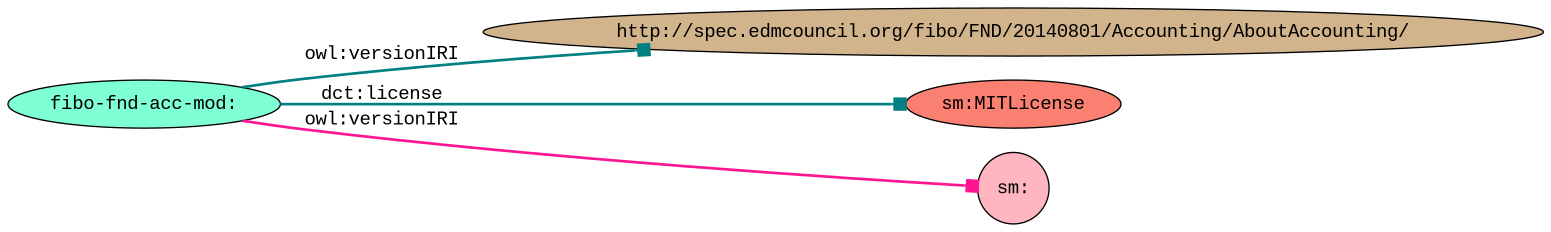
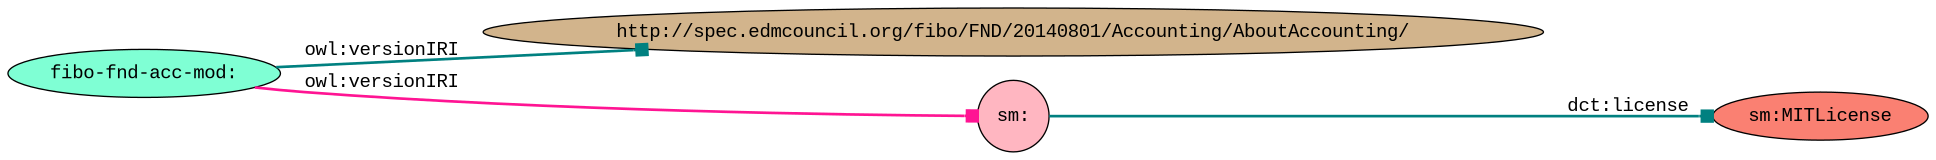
  digraph {
    fontname="Liberation Mono"
    rankdir=LR
    node [fontname="Liberation Mono" shape=ellipse style=filled]
    edge [arrowhead=box color=teal fontname="Liberation Mono" style=bold]
    "fibo-fnd-acc-mod:" [fillcolor=aquamarine]
    "http://spec.edmcouncil.org/fibo/FND/20140801/Accounting/AboutAccounting/" [fillcolor=tan]
    "sm:MITLicense" [fillcolor=salmon]
    "sm:" [fillcolor=lightpink shape=circle]
    "fibo-fnd-acc-mod:" -> "http://spec.edmcouncil.org/fibo/FND/20140801/Accounting/AboutAccounting/" [label="owl:versionIRI"]
-   "fibo-fnd-acc-mod:" -> "sm:MITLicense" [label="dct:license"]
+   "sm:" -> "sm:MITLicense" [label="dct:license"]
    "fibo-fnd-acc-mod:" -> "sm:" [color=deeppink label="owl:versionIRI"]
  }
